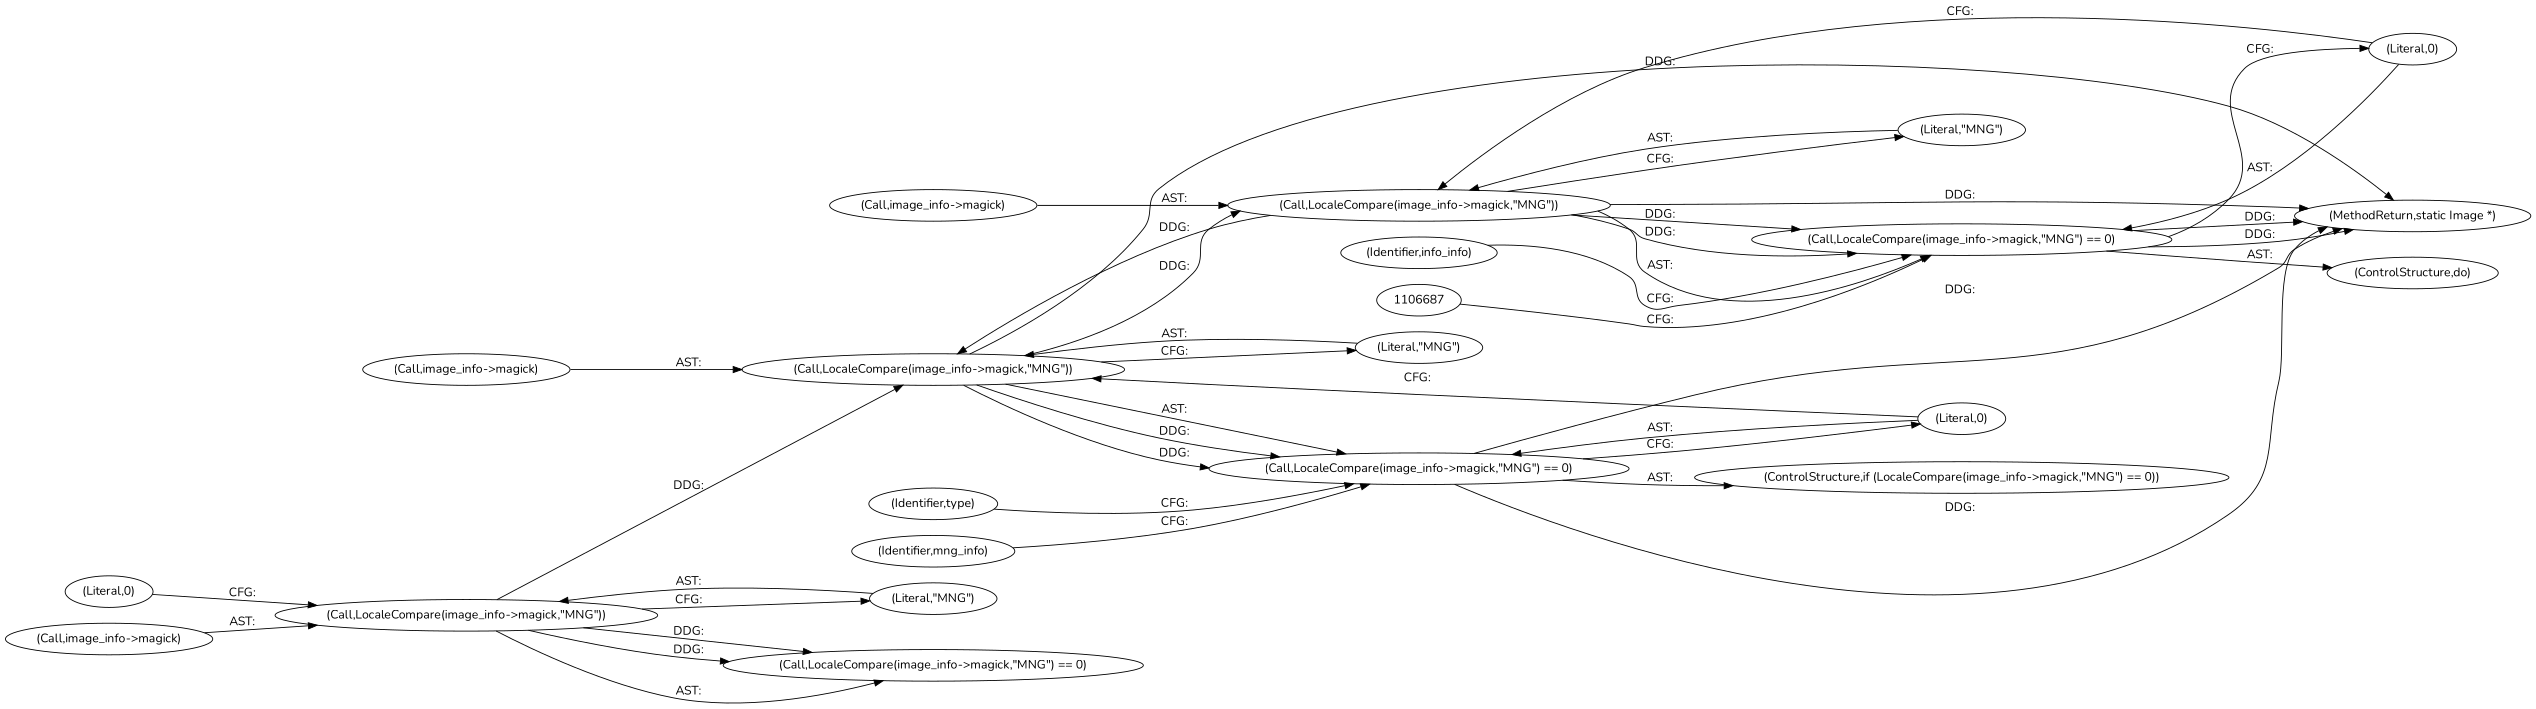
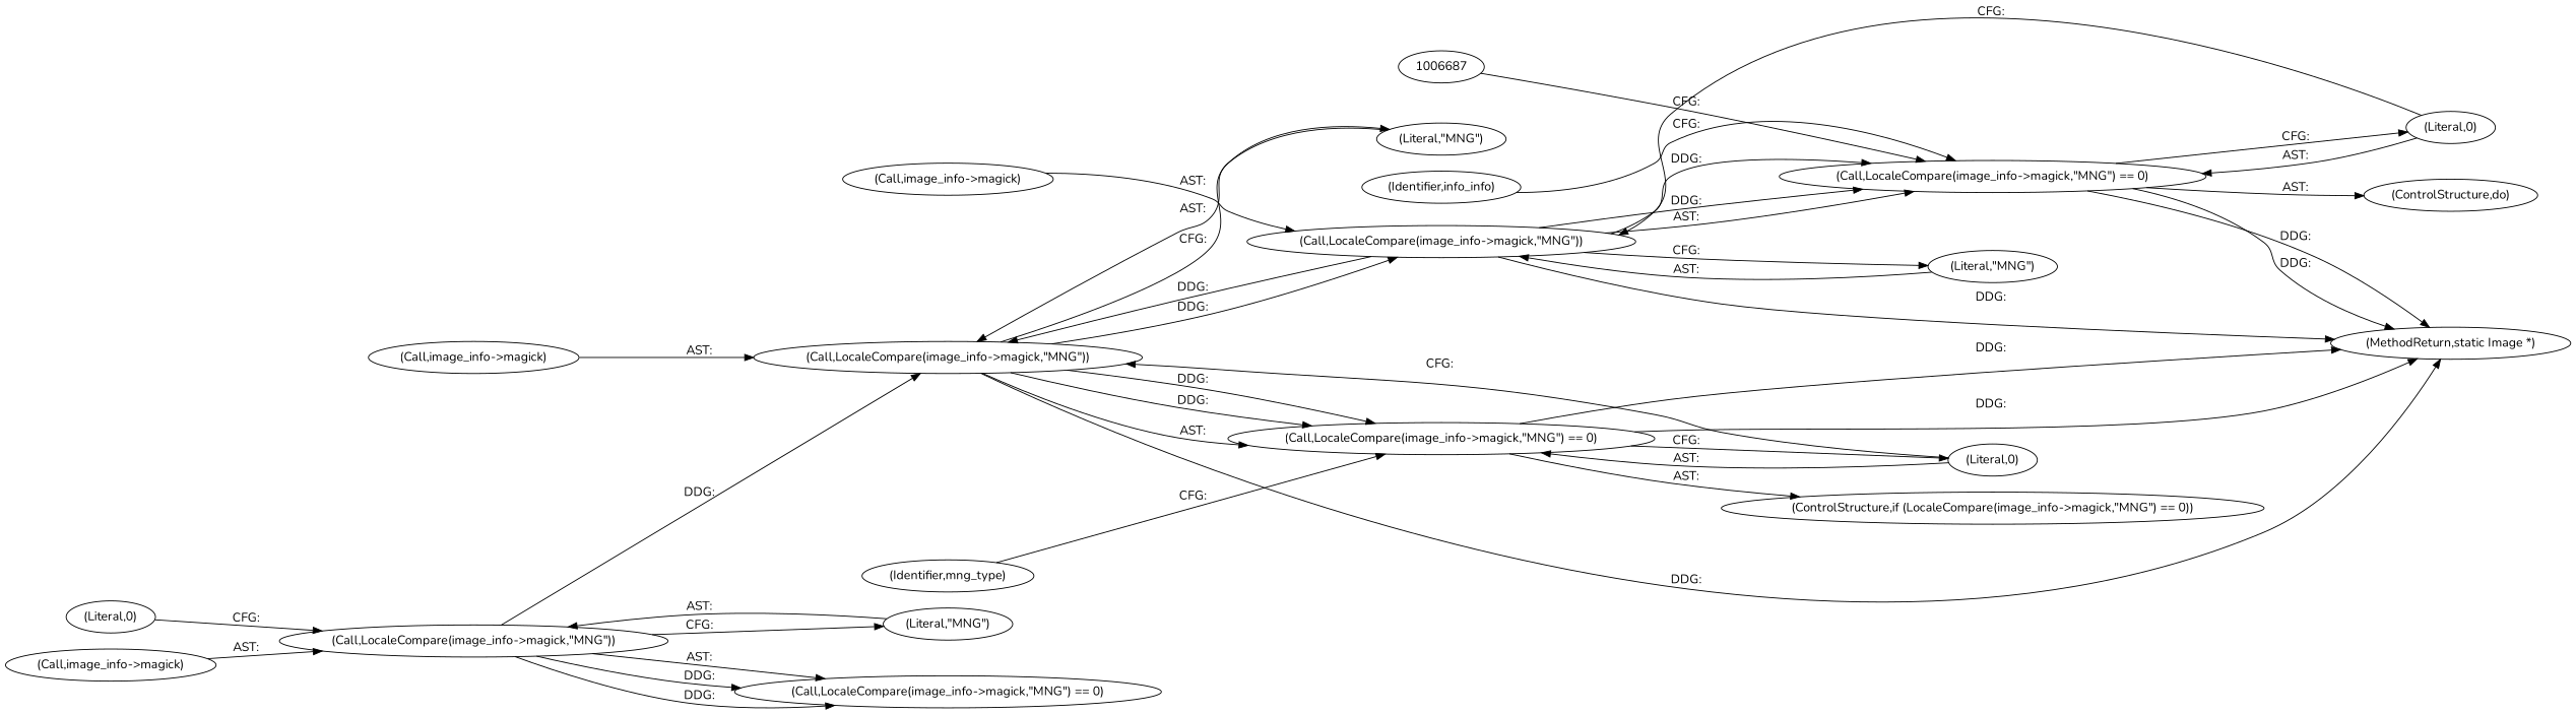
  digraph {
    fontname=Nunito
    rankdir=LR
    node [fontname=Nunito]
    edge [fontname=Nunito]
    n1 [label="(Call,LocaleCompare(image_info->magick,\"MNG\"))"]
    n2 [label="(Call,LocaleCompare(image_info->magick,\"MNG\"))"]
    n3 [label="(Call,LocaleCompare(image_info->magick,\"MNG\") == 0)"]
    n4 [label="(MethodReturn,static Image *)"]
    n5 [label="(Literal,\"MNG\")"]
    n6 [label="(Call,LocaleCompare(image_info->magick,\"MNG\") == 0)"]
    n7 [label="(Literal,\"MNG\")"]
    n8 [label="(ControlStructure,if (LocaleCompare(image_info->magick,\"MNG\") == 0))"]
    n9 [label="(Literal,0)"]
    n10 [label="(Literal,0)"]
    n11 [label="(ControlStructure,do)"]
    n12 [label="(Call,LocaleCompare(image_info->magick,\"MNG\"))"]
    n13 [label="(Literal,\"MNG\")"]
    n14 [label="(Call,LocaleCompare(image_info->magick,\"MNG\") == 0)"]
    n15 [label="(Identifier,info_info)"]
    n16 [label="(Call,image_info->magick)"]
    n17 [label="(Literal,0)"]
-   n18 [label="(Identifier,type)"]
    n19 [label="(Call,image_info->magick)"]
    n20 [label="(Call,image_info->magick)"]
-   n21 [label="(Identifier,mng_info)"]
-   1006687 [label=1106687]
+   n21 [label="(Identifier,mng_type)"]
+   1006687
    n1 -> n2 [label="DDG: "]
    n1 -> n3 [label="AST: "]
    n1 -> n3 [label="DDG: "]
    n1 -> n3 [label="DDG: "]
    n1 -> n4 [label="DDG: "]
    n1 -> n5 [label="CFG: "]
    n2 -> n1 [label="DDG: "]
    n2 -> n4 [label="DDG: "]
    n2 -> n6 [label="AST: "]
    n2 -> n6 [label="DDG: "]
    n2 -> n6 [label="DDG: "]
    n2 -> n7 [label="CFG: "]
    n3 -> n4 [label="DDG: "]
    n3 -> n4 [label="DDG: "]
    n3 -> n8 [label="AST: "]
    n3 -> n9 [label="CFG: "]
    n5 -> n1 [label="AST: "]
    n6 -> n4 [label="DDG: "]
    n6 -> n4 [label="DDG: "]
    n6 -> n10 [label="CFG: "]
    n6 -> n11 [label="AST: "]
    n7 -> n2 [label="AST: "]
    n9 -> n1 [label="CFG: "]
    n9 -> n3 [label="AST: "]
    n10 -> n2 [label="CFG: "]
    n10 -> n6 [label="AST: "]
    n12 -> n1 [label="DDG: "]
    n12 -> n13 [label="CFG: "]
    n12 -> n14 [label="AST: "]
    n12 -> n14 [label="DDG: "]
    n12 -> n14 [label="DDG: "]
    n13 -> n12 [label="AST: "]
    n15 -> n6 [label="CFG: "]
    n16 -> n1 [label="AST: "]
    n17 -> n12 [label="CFG: "]
-   n18 -> n3 [label="CFG: "]
    n19 -> n12 [label="AST: "]
    n20 -> n2 [label="AST: "]
    n21 -> n3 [label="CFG: "]
    1006687 -> n6 [label="CFG: "]
  }
